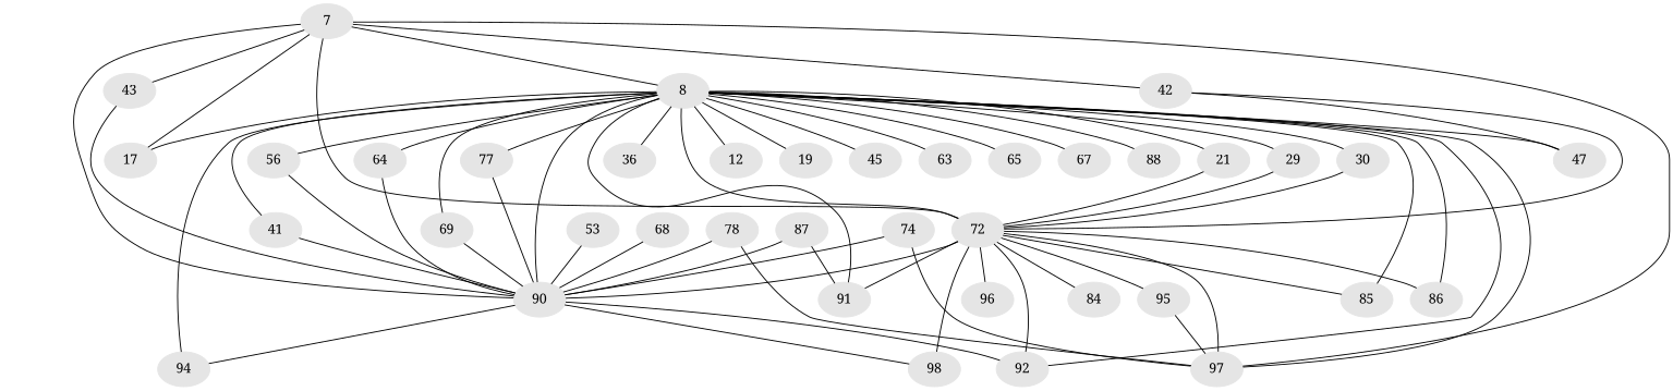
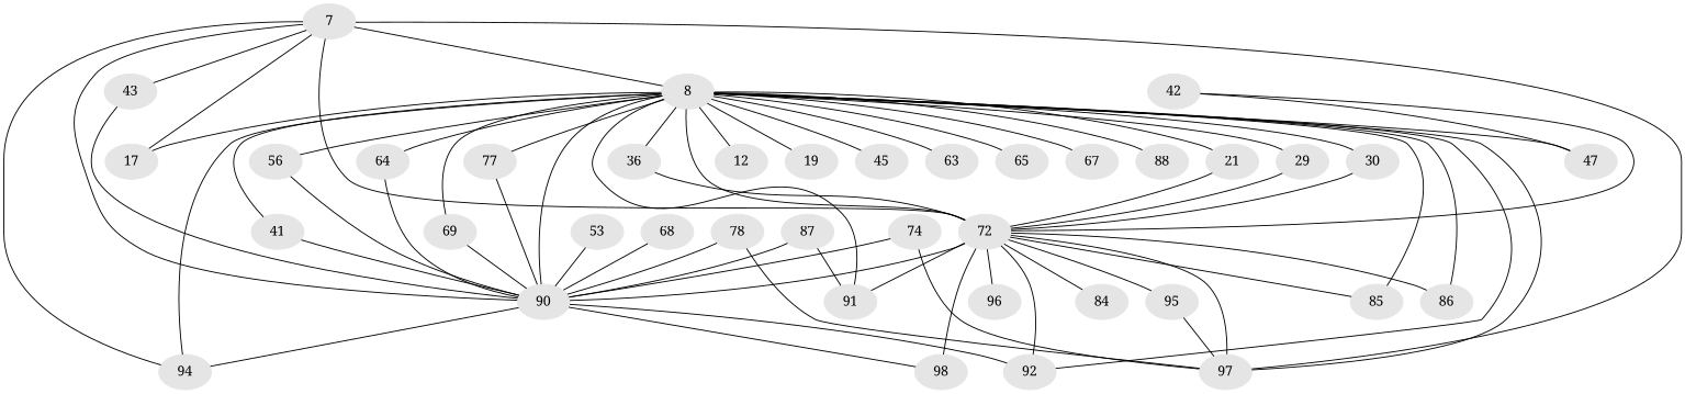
  graph {
    fontname="Noto Serif"
    node [color=gray90 fontname="Noto Serif" style=filled]
    edge [fontname="Noto Serif"]
    7 [super="+5"]
    8 [super="+6"]
    17
    43
    72 [super="+32+71+4"]
    90 [super="+58+75+39"]
    94 [super="+51+59+93+50"]
    97 [super="+49+55+89+44"]
    12
    19
    21
    29
    30
    36
    41
    45
    47 [super="+24"]
    56 [super="+48"]
    63
    64 [super="+52"]
    65
    67
    69
    77 [super="+13"]
    85 [super="+83+11"]
    86
    88 [super="+79"]
    91 [super="+57+76"]
    92 [super="+23+66+60+82"]
    84 [super="+73"]
    95 [super="+80"]
    96
    98 [super="+34"]
    42
    53
    68
    74
    78
    87
    7 -- 8 [weight=6]
    7 -- 17
    7 -- 43
    7 -- 72 [weight=8]
    7 -- 90 [weight=7]
-   7 -- 42 [weight=2]
+   7 -- 94 [weight=2]
    7 -- 97
    8 -- 17
    8 -- 72 [weight=11]
    8 -- 90 [weight=10]
    8 -- 94 [weight=3]
    8 -- 97 [weight=6]
    8 -- 12 [weight=2]
    8 -- 19 [weight=2]
    8 -- 21
    8 -- 29
    8 -- 30
    8 -- 36
    8 -- 41
    8 -- 45 [weight=2]
    8 -- 47 [weight=3]
    8 -- 56 [weight=2]
    8 -- 63
    8 -- 64 [weight=2]
    8 -- 65 [weight=2]
    8 -- 67 [weight=2]
    8 -- 69
    8 -- 77 [weight=2]
    8 -- 85 [weight=3]
    8 -- 86
    8 -- 88 [weight=2]
    8 -- 91 [weight=4]
    8 -- 92 [weight=3]
    43 -- 90
    72 -- 90 [weight=9]
    72 -- 97 [weight=5]
    72 -- 85
    72 -- 86
    72 -- 91 [weight=2]
    72 -- 92
    72 -- 84 [weight=2]
    72 -- 95 [weight=2]
    72 -- 96 [weight=2]
    72 -- 98 [weight=2]
    90 -- 94 [weight=2]
    90 -- 92 [weight=4]
    90 -- 98
    21 -- 72
    29 -- 72
    30 -- 72
+   36 -- 72
    41 -- 90
    56 -- 90
    64 -- 90
    69 -- 90
    77 -- 90
    95 -- 97
    42 -- 72
    42 -- 47
    53 -- 90 [weight=2]
    68 -- 90
    74 -- 90
    74 -- 97
    78 -- 90
    78 -- 97
    87 -- 90
    87 -- 91
  }
